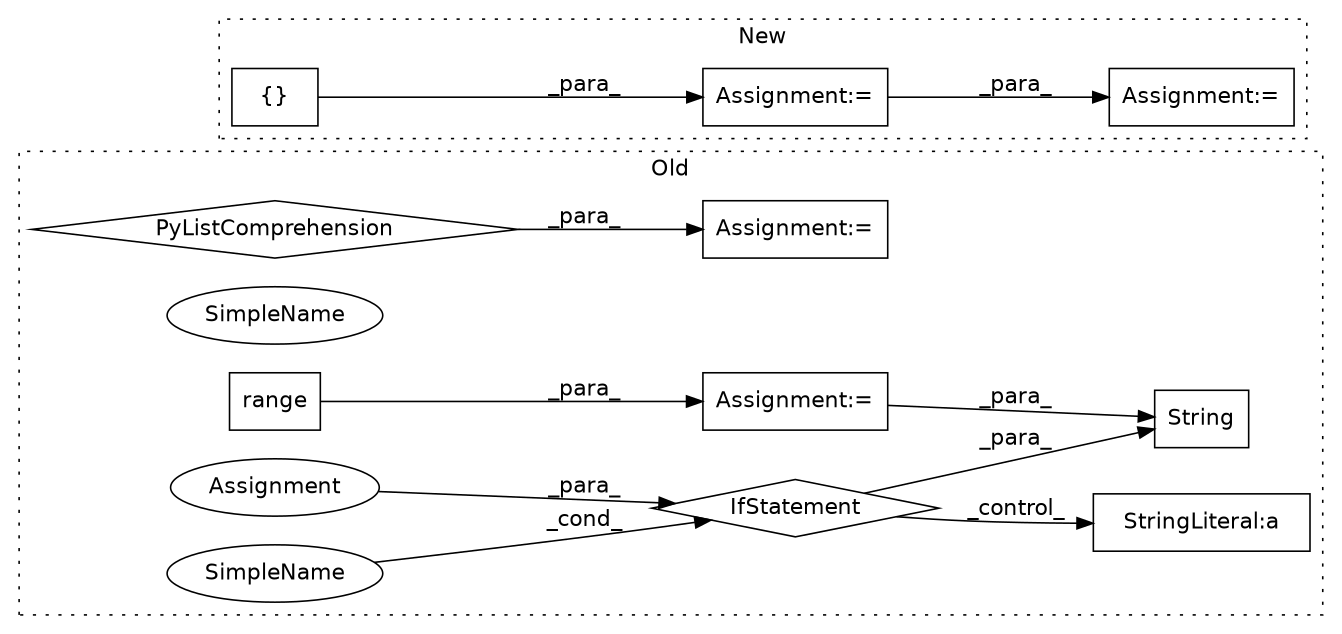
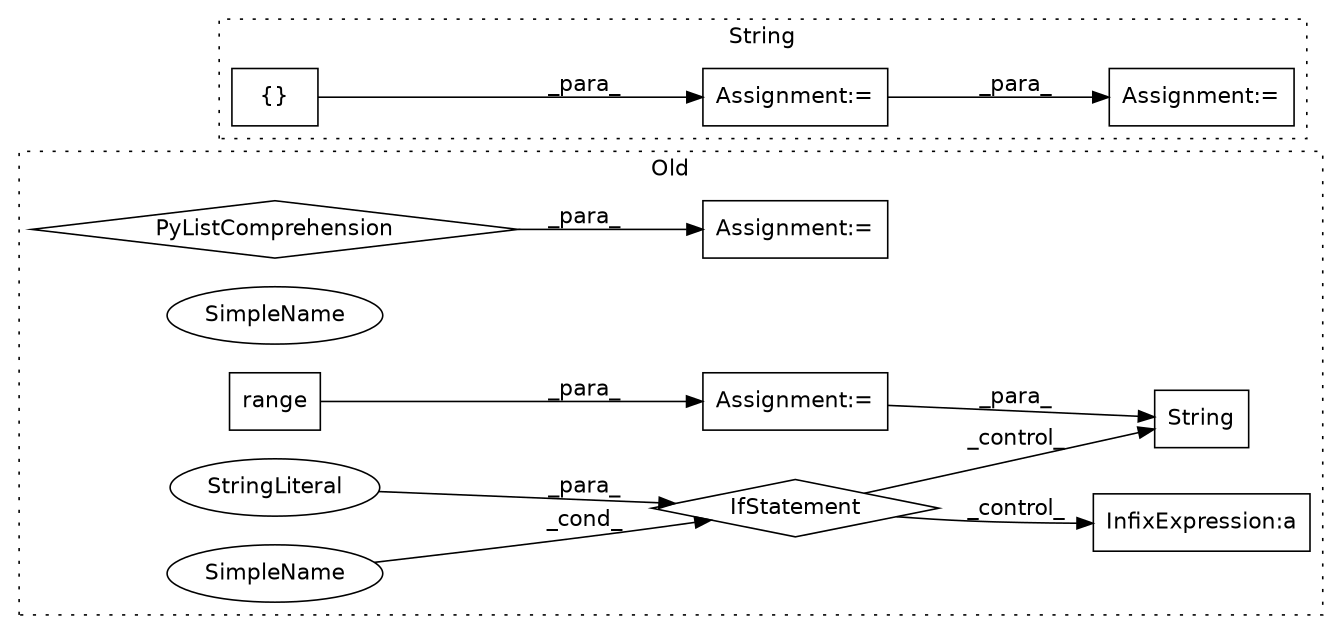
  digraph {
    fontname="DejaVu Sans"
    rankdir=LR
    node [a=7 fontname="DejaVu Sans" l=3 s=6949 shape=box]
    edge [fontname="DejaVu Sans"]
    n1 [a=32 l="7,1" label=String s="6881,6889"]
    n2 [l=12 label="Assignment:=" s=6862]
-   n3 [a=27 label="StringLiteral:a" s=6878]
-   n4 [a=45 label=Assignment s=6875 shape=ellipse]
+   n3 [a=27 label="InfixExpression:a" s=6878]
+   n4 [a=45 label=StringLiteral s=6875 shape=ellipse]
    n5 [l=25 label="Assignment:="]
    n6 [a=25 l=25 label=IfStatement shape=diamond]
    n7 [a=42 l=5 label=SimpleName s=6969 shape=ellipse]
    n8 [a=109 l=108 label=PyListComprehension s=6874 shape=diamond]
    n9 [a=32 l="6,1" label=range s="6956,6964"]
    n10 [a=42 l=5 label=SimpleName s=6969 shape=ellipse]
    n11 [a=4 l="1,1" label="{}" s="7015,7065"]
    n12 [l=1 label="Assignment:=" s=7002]
    n13 [l="57,2" label="Assignment:=" s="7226,7304"]
    subgraph cluster_1 {
      label=Old
      style=dotted
      n1
      n2
      n3
      n4
      n5
      n6
      n7
      n8
      n9
      n10
    }
    subgraph cluster_2 {
-     label=New
+     label=String
      style=dotted
      n11
      n12
      n13
    }
    n4 -> n6 [label=_para_]
    n5 -> n1 [label=_para_]
-   n6 -> n1 [label=_para_]
+   n6 -> n1 [label=_control_]
    n6 -> n3 [label=_control_]
    n8 -> n2 [label=_para_]
    n9 -> n5 [label=_para_]
    n10 -> n6 [label=_cond_]
    n11 -> n12 [label=_para_]
    n12 -> n13 [label=_para_]
  }
